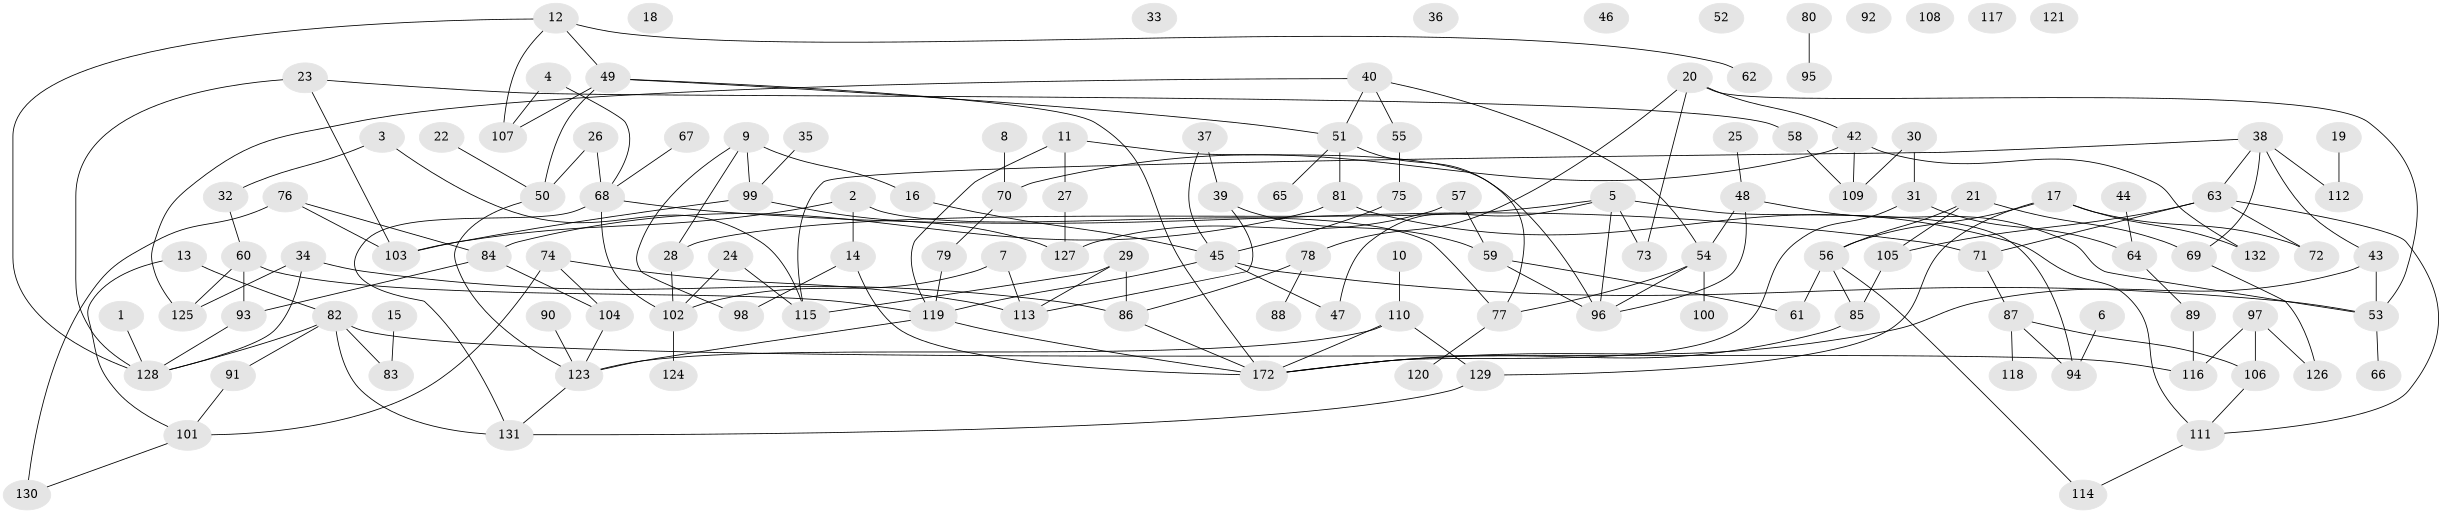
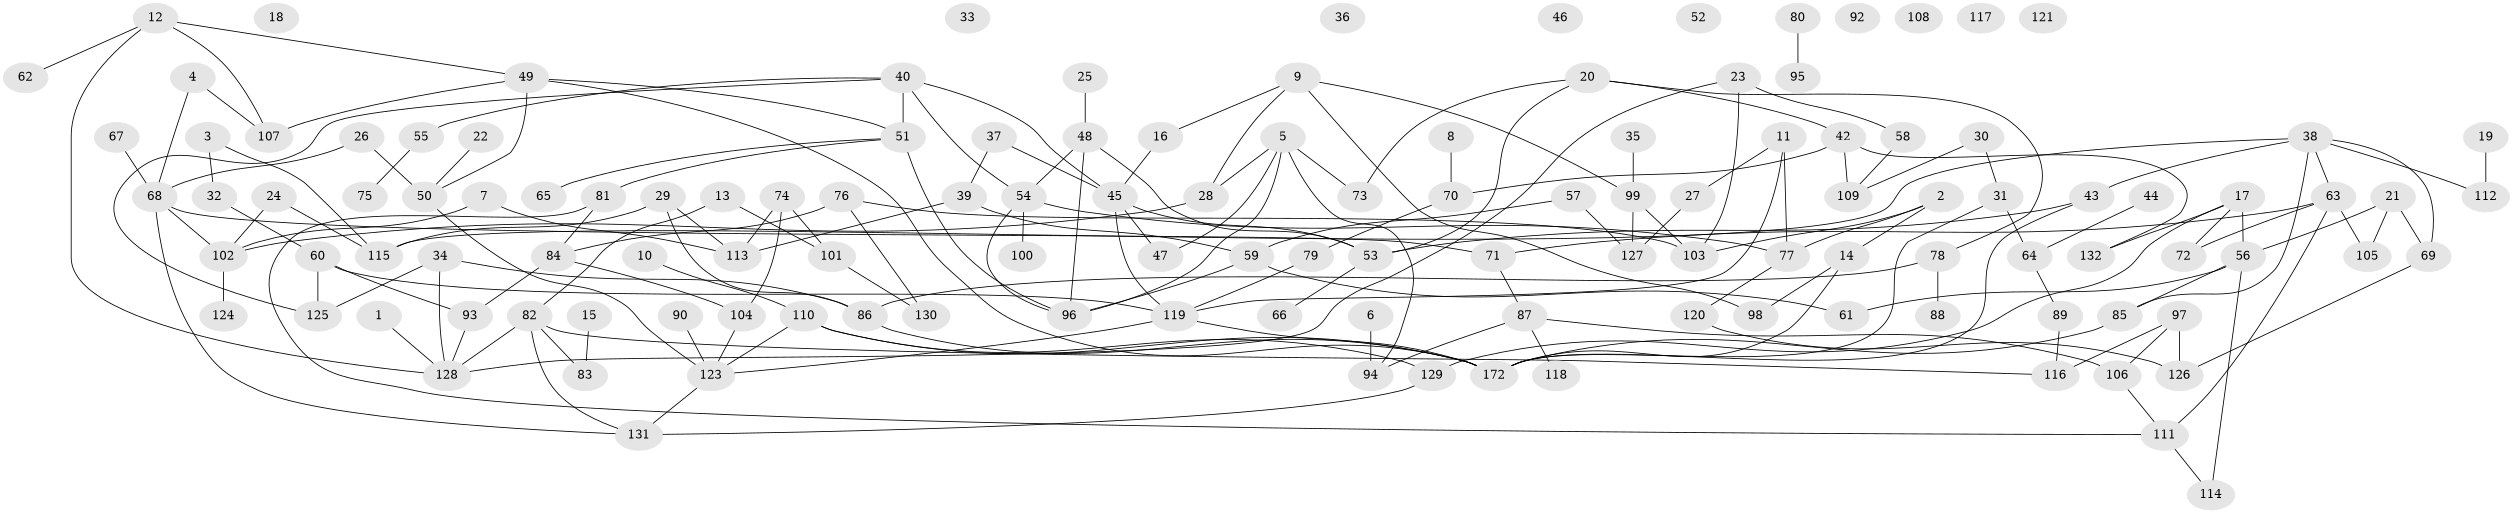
  graph {
    node [color=gray90 style=filled]
    1
    128
    2
    14
    77
    103
    98
    n8 [label=172]
    120
    3
    32
    115
    60
    4
    68
    107
    102
    71
    131
    5
    28
    47
    73
    94
    96
    6
    7
    113
    124
    8
    70
    79
    9
    16
    99
    45
    127
    10
    110
    129
    123
    11
    27
    119
    12
    49
    62
    50
    51
    13
    82
    101
    83
-   91
    116
    130
    15
    53
    17
    56
    72
    132
    85
    61
    114
    18
    19
    112
    20
    42
    78
    109
    66
    86
    88
    21
    105
    69
    22
    23
    58
    24
    25
    48
    54
    26
    29
    30
    31
    64
    89
    125
    93
    33
    34
    35
    36
    37
    39
    59
    38
    43
    63
    111
    126
    40
    55
    65
    81
    100
    75
    44
    46
    84
    52
    57
    87
    67
    106
    118
    74
    104
    76
    80
    95
    90
    92
    97
    108
    117
    121
    1 -- 128
    2 -- 14
    2 -- 77
    2 -- 103
    14 -- 98
    14 -- n8
    77 -- 120
+   120 -- 126
    3 -- 32
    3 -- 115
    32 -- 60
    60 -- 119
    60 -- 125
    60 -- 93
    4 -- 68
    4 -- 107
    68 -- 102
    68 -- 71
    68 -- 131
    102 -- 124
    71 -- 87
    5 -- 28
    5 -- 47
    5 -- 73
    5 -- 94
    5 -- 96
    28 -- 102
    6 -- 94
    7 -- 102
    7 -- 113
    8 -- 70
    70 -- 79
    79 -- 119
    9 -- 98
    9 -- 28
    9 -- 16
    9 -- 99
    16 -- 45
    99 -- 103
    99 -- 127
    45 -- 47
    45 -- 119
    45 -- 53
    10 -- 110
    110 -- n8
    110 -- 129
    110 -- 123
    129 -- 131
    123 -- 131
    11 -- 77
    11 -- 27
    11 -- 119
    27 -- 127
    119 -- n8
    119 -- 123
    12 -- 128
    12 -- 107
    12 -- 49
    12 -- 62
    49 -- n8
    49 -- 107
    49 -- 50
    49 -- 51
    50 -- 123
    51 -- 96
    51 -- 65
    51 -- 81
    13 -- 82
    13 -- 101
    82 -- 128
    82 -- 131
    82 -- 83
-   82 -- 91
    82 -- 116
    101 -- 130
-   91 -- 101
    15 -- 83
    53 -- 66
    17 -- 129
    17 -- 56
    17 -- 72
    17 -- 132
    56 -- 85
    56 -- 61
    56 -- 114
    85 -- n8
    19 -- 112
    20 -- 73
    20 -- 53
    20 -- 42
    20 -- 78
    42 -- 70
    42 -- 132
    42 -- 109
    78 -- 86
    78 -- 88
    86 -- n8
    21 -- 56
    21 -- 105
    21 -- 69
    69 -- 126
    22 -- 50
    23 -- 128
    23 -- 103
    23 -- 58
    58 -- 109
    24 -- 115
    24 -- 102
    25 -- 48
    48 -- 96
    48 -- 53
    48 -- 54
    54 -- 77
    54 -- 96
    54 -- 100
    26 -- 68
    26 -- 50
    29 -- 115
    29 -- 113
    29 -- 86
    30 -- 109
    30 -- 31
    31 -- n8
    31 -- 64
    64 -- 89
    89 -- 116
    93 -- 128
    34 -- 128
    34 -- 86
    34 -- 125
    35 -- 99
    37 -- 45
    37 -- 39
    39 -- 113
    39 -- 59
    59 -- 96
    59 -- 61
    38 -- 115
-   105 -- 85
+   38 -- 85
    38 -- 112
    38 -- 69
    38 -- 43
    38 -- 63
    43 -- n8
    43 -- 53
    63 -- 71
    63 -- 72
    63 -- 105
    63 -- 111
    111 -- 114
-   75 -- 45
+   40 -- 45
    40 -- 51
    40 -- 54
    40 -- 125
    40 -- 55
    55 -- 75
    81 -- 111
    81 -- 84
    44 -- 64
    84 -- 93
    84 -- 104
    57 -- 127
    57 -- 59
    87 -- 94
    87 -- 106
    87 -- 118
    67 -- 68
    106 -- 111
    74 -- 113
    74 -- 101
    74 -- 104
    104 -- 123
    76 -- 103
    76 -- 130
    76 -- 84
    80 -- 95
    90 -- 123
    97 -- 116
    97 -- 126
    97 -- 106
  }
